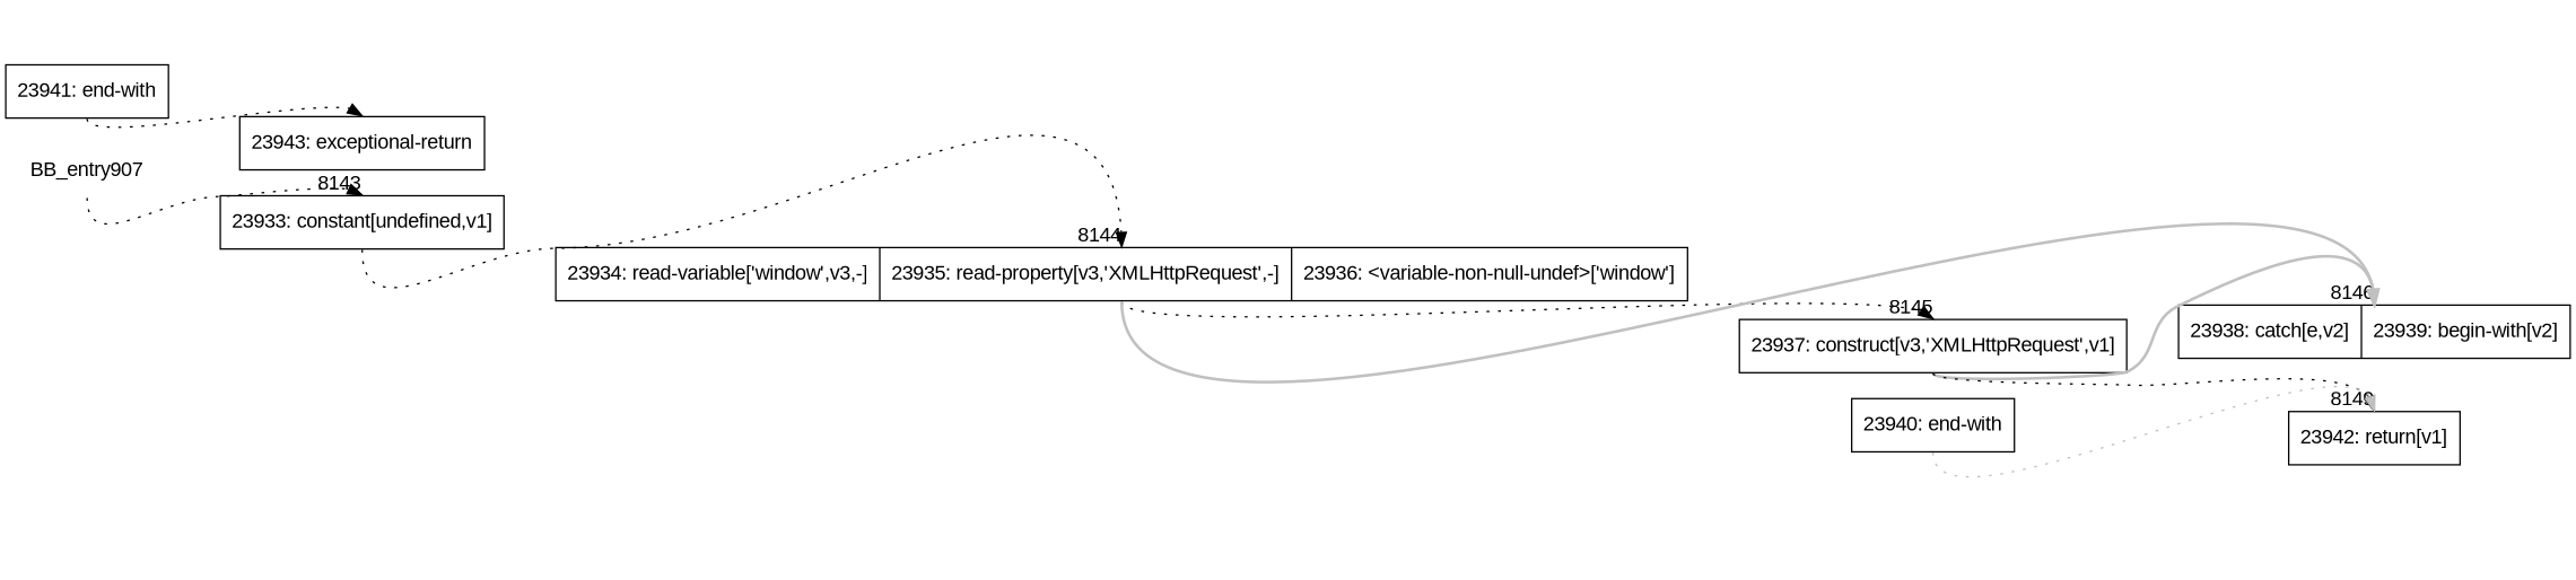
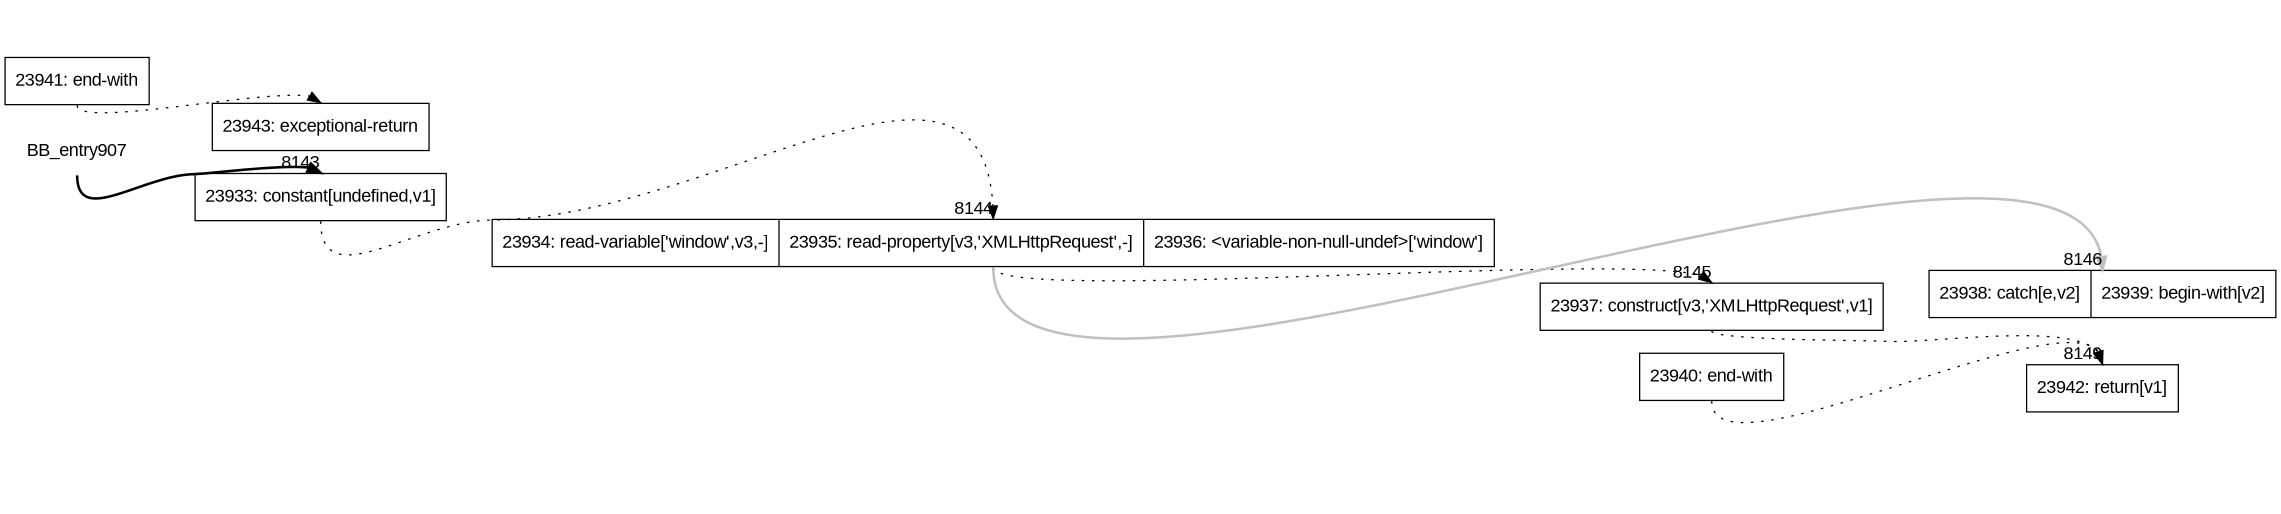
  digraph {
    fontname="Liberation Sans"
    rankdir=LR
    node [fontname="Liberation Sans" shape=record]
    edge [fontname="Liberation Sans" headport=n style=dotted tailport=s]
    n1 [label=BB_entry907 shape=none]
    n2 [label="{23933: constant[undefined,v1]}"]
    n3 [label="{23934: read-variable['window',v3,-]|23935: read-property[v3,'XMLHttpRequest',-]|23936: \<variable-non-null-undef\>['window']}"]
    n4 [label="{23937: construct[v3,'XMLHttpRequest',v1]}"]
    n5 [label="{23938: catch[e,v2]|23939: begin-with[v2]}"]
    n6 [label="{23942: return[v1]}"]
    n7 [label="{23940: end-with}"]
    n8 [label="{23943: exceptional-return}"]
    n9 [label="{23941: end-with}"]
-   n1 -> n2 [headlabel="    8143"]
+   n1 -> n2 [headlabel="    8143" style=bold]
    n2 -> n3 [headlabel="      8144"]
    n3 -> n4 [headlabel="      8145"]
    n3 -> n5 [color=gray headlabel="      8146" style=bold]
-   n4 -> n5 [color=gray style=bold]
    n4 -> n6 [headlabel="      8149"]
-   n7 -> n6 [color=gray]
+   n7 -> n6
    n9 -> n8
  }
